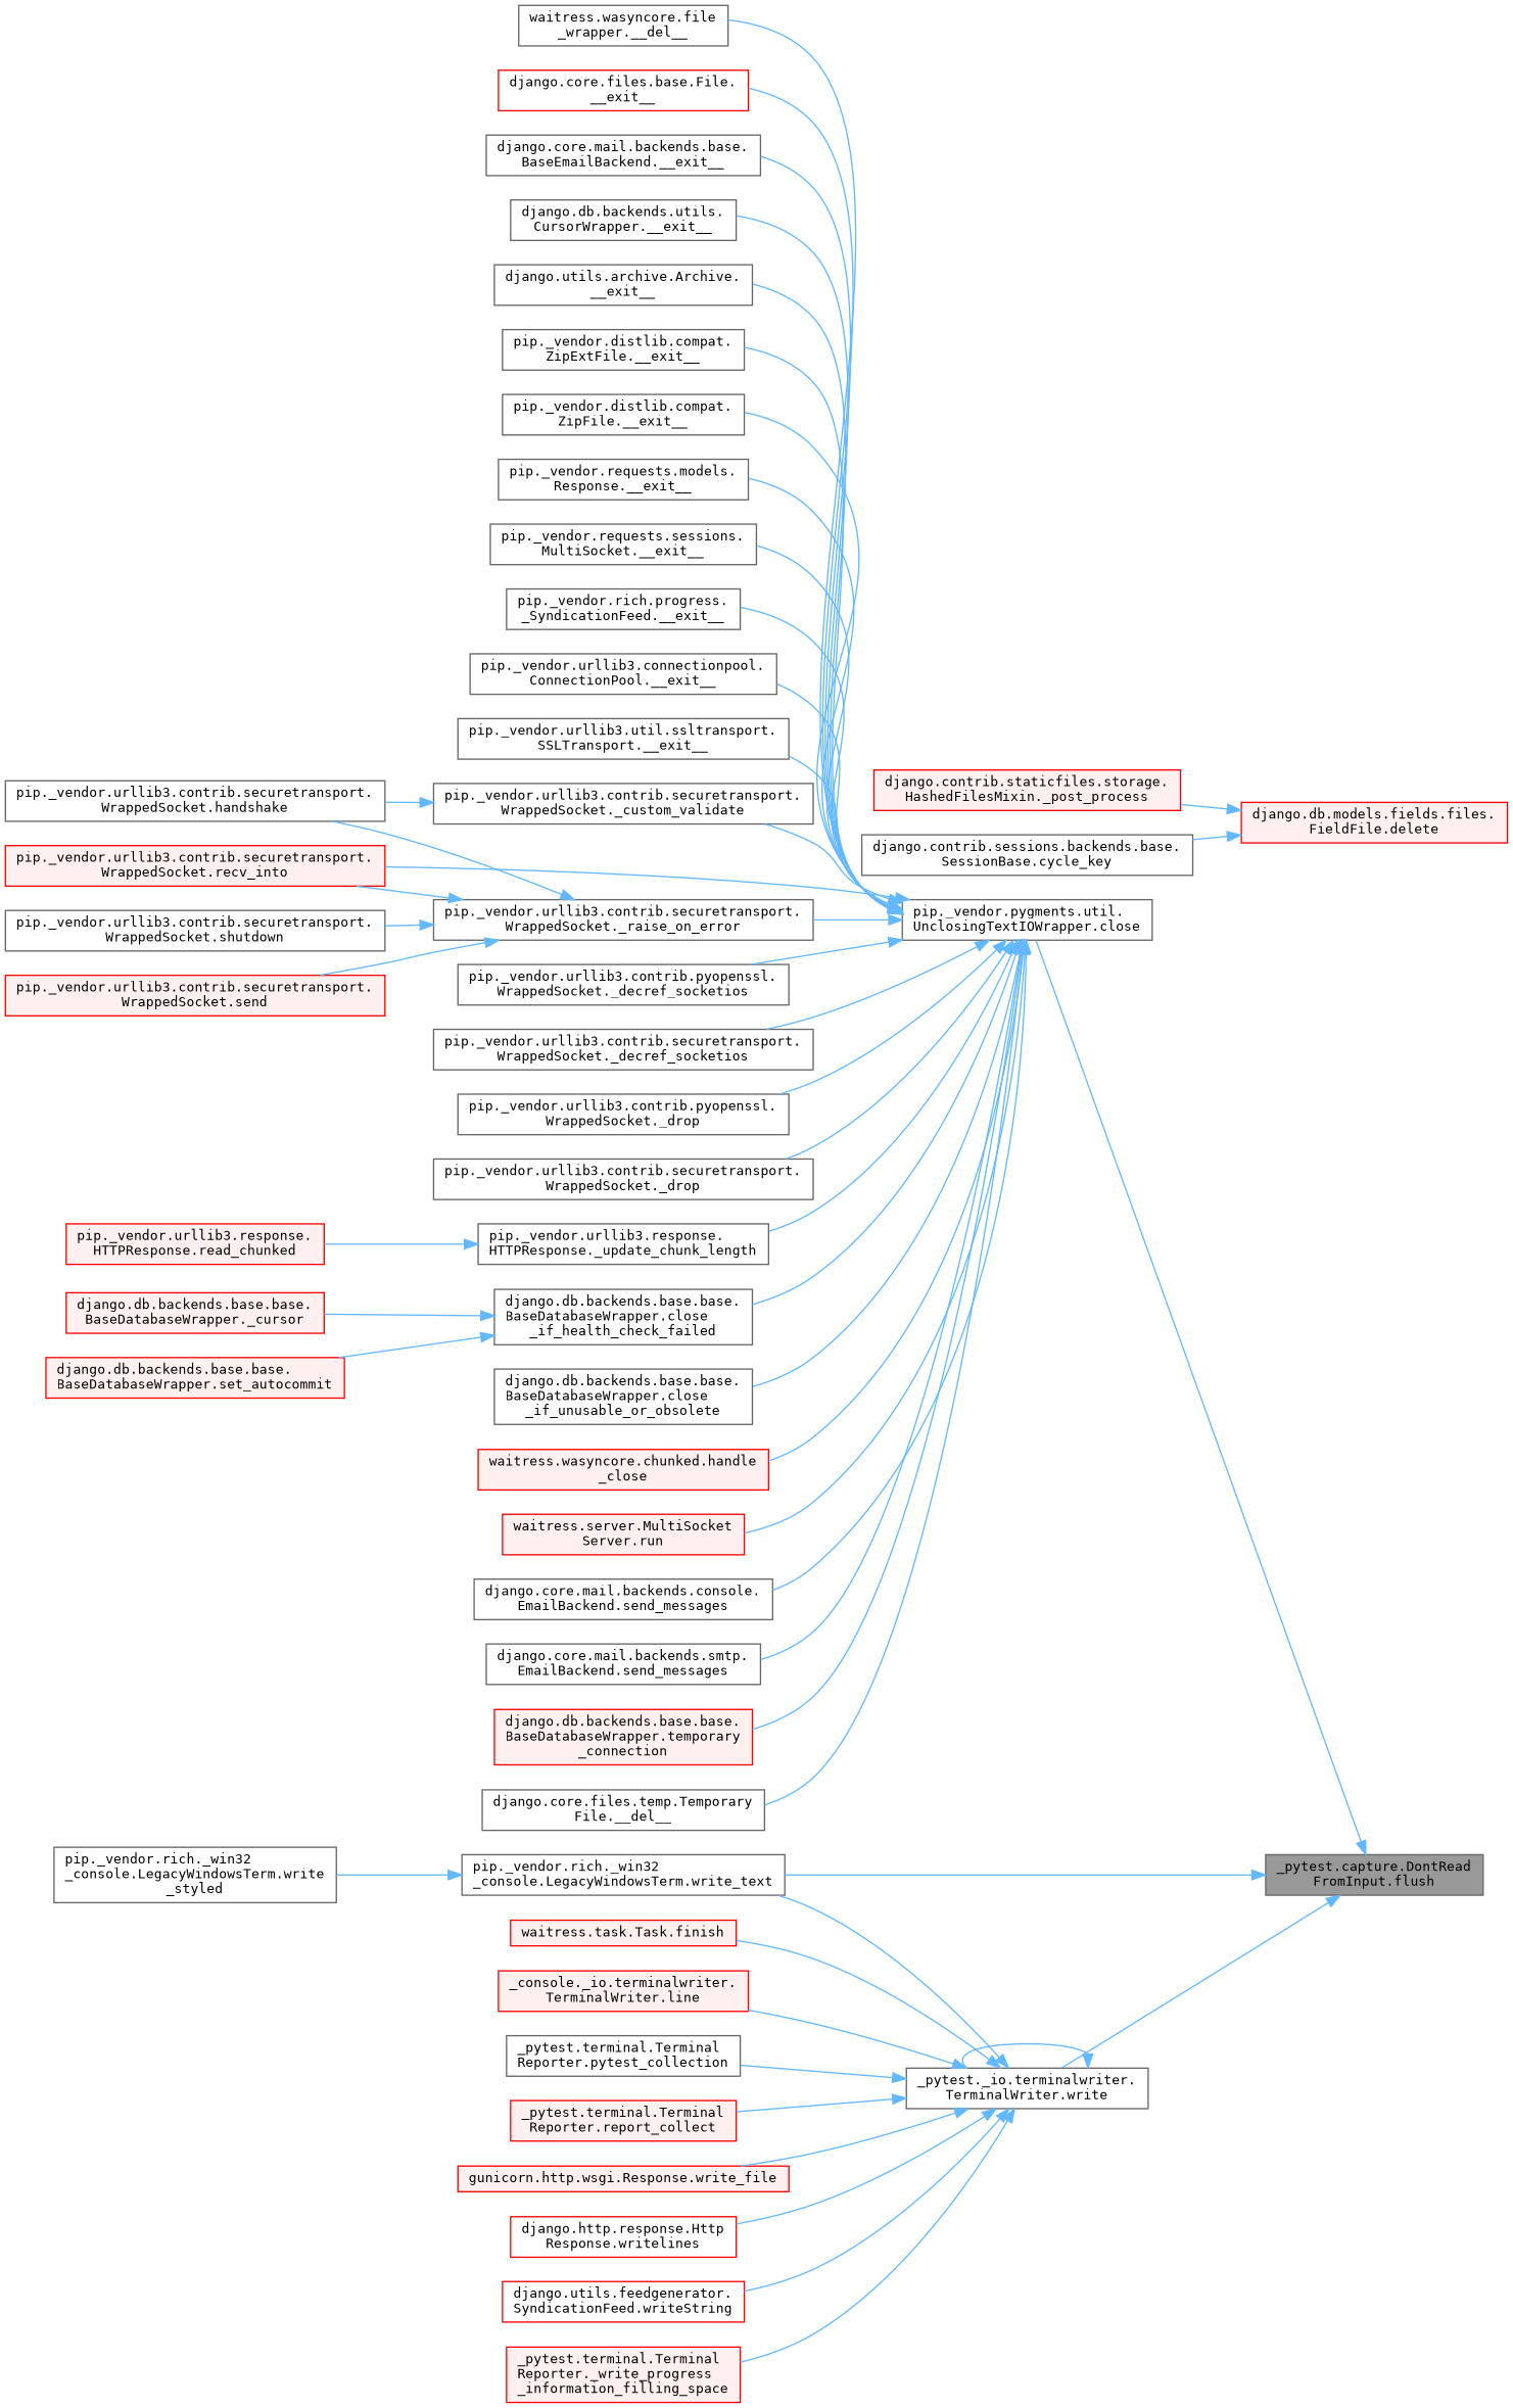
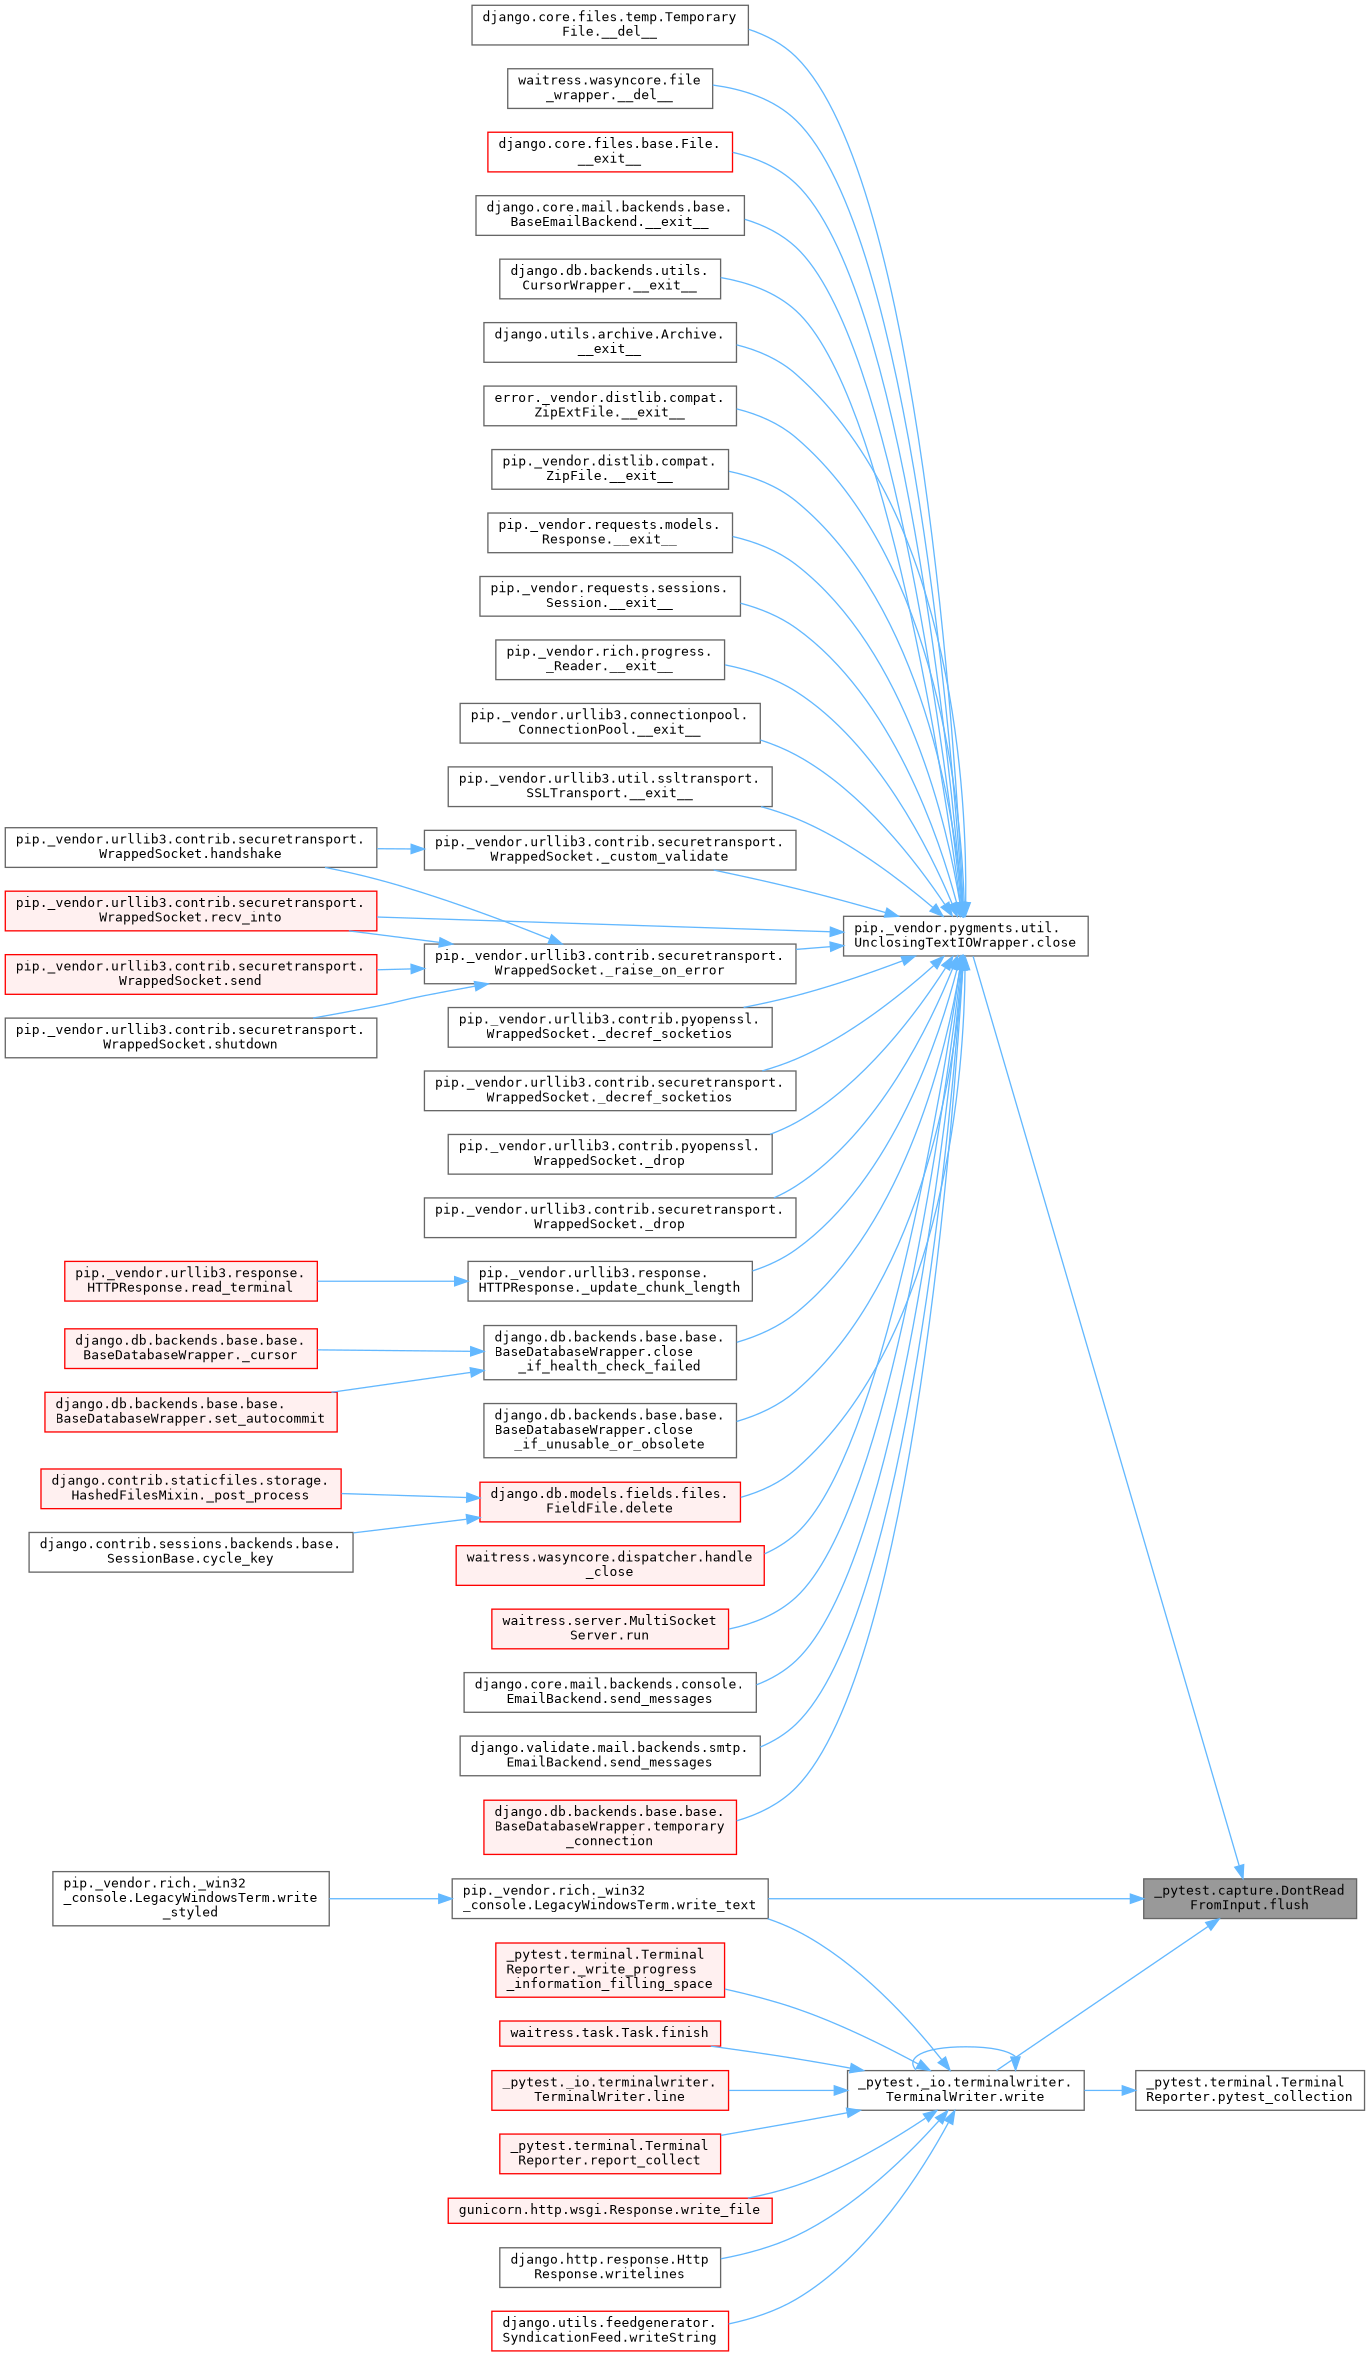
  digraph {
    fontname="DejaVu Sans Mono"
    rankdir=RL
    node [color=grey40 fillcolor=white fontname="DejaVu Sans Mono" fontsize=10 shape=box style=filled]
    edge [color=steelblue1 dir=back fontname="DejaVu Sans Mono" fontsize=10 labelfontname=Helvetica labelfontsize=10 style=solid]
    n1 [color=gray40 fillcolor=grey60 fontcolor=black height=0.2 label="_pytest.capture.DontRead\lFromInput.flush" width=0.4]
    n2 [height=0.2 label="pip._vendor.pygments.util.\lUnclosingTextIOWrapper.close" width=0.4]
    n3 [height=0.2 label="_pytest._io.terminalwriter.\lTerminalWriter.write" width=0.4]
    n4 [height=0.2 label="pip._vendor.rich._win32\l_console.LegacyWindowsTerm.write_text" width=0.4]
    n5 [height=0.2 label="django.core.files.temp.Temporary\lFile.__del__" width=0.4]
    n6 [height=0.2 label="waitress.wasyncore.file\l_wrapper.__del__" width=0.4]
    n7 [color=red height=0.2 label="django.core.files.base.File.\l__exit__" width=0.4]
    n8 [height=0.2 label="django.core.mail.backends.base.\lBaseEmailBackend.__exit__" width=0.4]
    n9 [height=0.2 label="django.db.backends.utils.\lCursorWrapper.__exit__" width=0.4]
    n10 [height=0.2 label="django.utils.archive.Archive.\l__exit__" width=0.4]
-   n11 [height=0.2 label="pip._vendor.distlib.compat.\lZipExtFile.__exit__" width=0.4]
+   n11 [height=0.2 label="error._vendor.distlib.compat.\lZipExtFile.__exit__" width=0.4]
    n12 [height=0.2 label="pip._vendor.distlib.compat.\lZipFile.__exit__" width=0.4]
    n13 [height=0.2 label="pip._vendor.requests.models.\lResponse.__exit__" width=0.4]
-   n14 [height=0.2 label="pip._vendor.requests.sessions.\lMultiSocket.__exit__" width=0.4]
-   n15 [height=0.2 label="pip._vendor.rich.progress.\l_SyndicationFeed.__exit__" width=0.4]
+   n14 [height=0.2 label="pip._vendor.requests.sessions.\lSession.__exit__" width=0.4]
+   n15 [height=0.2 label="pip._vendor.rich.progress.\l_Reader.__exit__" width=0.4]
    n16 [height=0.2 label="pip._vendor.urllib3.connectionpool.\lConnectionPool.__exit__" width=0.4]
    n17 [height=0.2 label="pip._vendor.urllib3.util.ssltransport.\lSSLTransport.__exit__" width=0.4]
    n18 [height=0.2 label="pip._vendor.urllib3.contrib.securetransport.\lWrappedSocket._custom_validate" width=0.4]
    n19 [height=0.2 label="pip._vendor.urllib3.contrib.pyopenssl.\lWrappedSocket._decref_socketios" width=0.4]
    n20 [height=0.2 label="pip._vendor.urllib3.contrib.securetransport.\lWrappedSocket._decref_socketios" width=0.4]
    n21 [height=0.2 label="pip._vendor.urllib3.contrib.pyopenssl.\lWrappedSocket._drop" width=0.4]
    n22 [height=0.2 label="pip._vendor.urllib3.contrib.securetransport.\lWrappedSocket._drop" width=0.4]
    n23 [height=0.2 label="pip._vendor.urllib3.contrib.securetransport.\lWrappedSocket._raise_on_error" width=0.4]
    n24 [color=red fillcolor="#FFF0F0" height=0.2 label="pip._vendor.urllib3.contrib.securetransport.\lWrappedSocket.recv_into" width=0.4]
    n25 [height=0.2 label="pip._vendor.urllib3.response.\lHTTPResponse._update_chunk_length" width=0.4]
    n26 [height=0.2 label="django.db.backends.base.base.\lBaseDatabaseWrapper.close\l_if_health_check_failed" width=0.4]
    n27 [height=0.2 label="django.db.backends.base.base.\lBaseDatabaseWrapper.close\l_if_unusable_or_obsolete" width=0.4]
    n28 [color=red fillcolor="#FFF0F0" height=0.2 label="django.db.models.fields.files.\lFieldFile.delete" width=0.4]
-   n29 [color=red fillcolor="#FFF0F0" height=0.2 label="waitress.wasyncore.chunked.handle\l_close" width=0.4]
+   n29 [color=red fillcolor="#FFF0F0" height=0.2 label="waitress.wasyncore.dispatcher.handle\l_close" width=0.4]
    n30 [color=red fillcolor="#FFF0F0" height=0.2 label="waitress.server.MultiSocket\lServer.run" width=0.4]
    n31 [height=0.2 label="django.core.mail.backends.console.\lEmailBackend.send_messages" width=0.4]
-   n32 [height=0.2 label="django.core.mail.backends.smtp.\lEmailBackend.send_messages" width=0.4]
+   n32 [height=0.2 label="django.validate.mail.backends.smtp.\lEmailBackend.send_messages" width=0.4]
    n33 [color=red fillcolor="#FFF0F0" height=0.2 label="django.db.backends.base.base.\lBaseDatabaseWrapper.temporary\l_connection" width=0.4]
    n34 [color=red fillcolor="#FFF0F0" height=0.2 label="_pytest.terminal.Terminal\lReporter._write_progress\l_information_filling_space" width=0.4]
    n35 [color=red fillcolor="#FFF0F0" height=0.2 label="waitress.task.Task.finish" width=0.4]
-   n36 [color=red fillcolor="#FFF0F0" height=0.2 label="_console._io.terminalwriter.\lTerminalWriter.line" width=0.4]
+   n36 [color=red fillcolor="#FFF0F0" height=0.2 label="_pytest._io.terminalwriter.\lTerminalWriter.line" width=0.4]
    n37 [height=0.2 label="_pytest.terminal.Terminal\lReporter.pytest_collection" width=0.4]
    n38 [color=red fillcolor="#FFF0F0" height=0.2 label="_pytest.terminal.Terminal\lReporter.report_collect" width=0.4]
    n39 [color=red fillcolor="#FFF0F0" height=0.2 label="gunicorn.http.wsgi.Response.write_file" width=0.4]
-   n40 [color=red height=0.2 label="django.http.response.Http\lResponse.writelines" width=0.4]
+   n40 [height=0.2 label="django.http.response.Http\lResponse.writelines" width=0.4]
    n41 [color=red height=0.2 label="django.utils.feedgenerator.\lSyndicationFeed.writeString" width=0.4]
    n42 [height=0.2 label="pip._vendor.rich._win32\l_console.LegacyWindowsTerm.write\l_styled" width=0.4]
    n43 [height=0.2 label="pip._vendor.urllib3.contrib.securetransport.\lWrappedSocket.handshake" width=0.4]
    n44 [color=red fillcolor="#FFF0F0" height=0.2 label="pip._vendor.urllib3.contrib.securetransport.\lWrappedSocket.send" width=0.4]
    n45 [height=0.2 label="pip._vendor.urllib3.contrib.securetransport.\lWrappedSocket.shutdown" width=0.4]
-   n46 [color=red fillcolor="#FFF0F0" height=0.2 label="pip._vendor.urllib3.response.\lHTTPResponse.read_chunked" width=0.4]
+   n46 [color=red fillcolor="#FFF0F0" height=0.2 label="pip._vendor.urllib3.response.\lHTTPResponse.read_terminal" width=0.4]
    n47 [color=red fillcolor="#FFF0F0" height=0.2 label="django.db.backends.base.base.\lBaseDatabaseWrapper._cursor" width=0.4]
    n48 [color=red fillcolor="#FFF0F0" height=0.2 label="django.db.backends.base.base.\lBaseDatabaseWrapper.set_autocommit" width=0.4]
    n49 [color=red fillcolor="#FFF0F0" height=0.2 label="django.contrib.staticfiles.storage.\lHashedFilesMixin._post_process" width=0.4]
    n50 [height=0.2 label="django.contrib.sessions.backends.base.\lSessionBase.cycle_key" width=0.4]
    n1 -> n2
    n1 -> n3
    n1 -> n4
    n2 -> n5
    n2 -> n6
    n2 -> n7
    n2 -> n8
    n2 -> n9
    n2 -> n10
    n2 -> n11
    n2 -> n12
    n2 -> n13
    n2 -> n14
    n2 -> n15
    n2 -> n16
    n2 -> n17
    n2 -> n18
    n2 -> n19
    n2 -> n20
    n2 -> n21
    n2 -> n22
    n2 -> n23
    n2 -> n24
    n2 -> n25
    n2 -> n26
    n2 -> n27
+   n2 -> n28
    n2 -> n29
    n2 -> n30
    n2 -> n31
    n2 -> n32
    n2 -> n33
    n3 -> n3
    n3 -> n4
    n3 -> n34
    n3 -> n35
    n3 -> n36
-   n3 -> n37
+   n37 -> n3
    n3 -> n38
    n3 -> n39
    n3 -> n40
    n3 -> n41
    n4 -> n42
    n18 -> n43
    n23 -> n24
    n23 -> n43
    n23 -> n44
    n23 -> n45
    n25 -> n46
    n26 -> n47
    n26 -> n48
    n28 -> n49
    n28 -> n50
  }
